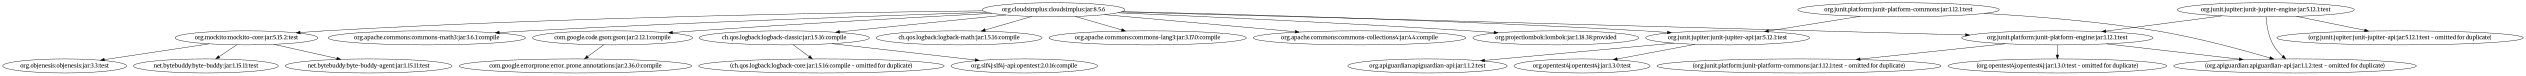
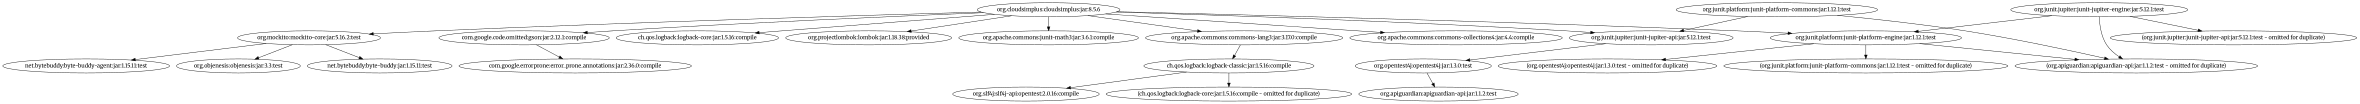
  digraph {
    fontname=Merriweather
    node [fontname=Merriweather]
    edge [fontname=Merriweather]
    "org.cloudsimplus:cloudsimplus:jar:8.5.6"
    "org.projectlombok:lombok:jar:1.18.38:provided"
-   "org.apache.commons:commons-math3:jar:3.6.1:compile"
+   "org.apache.commons:commons-math3:jar:3.6.1:compile" [label="org.apache.commons:junit-math3:jar:3.6.1:compile"]
    "org.apache.commons:commons-lang3:jar:3.17.0:compile"
    "org.apache.commons:commons-collections4:jar:4.4:compile"
    "org.junit.jupiter:junit-jupiter-api:jar:5.12.1:test"
-   "org.mockito:mockito-core:jar:5.15.2:test"
-   "com.google.code.gson:gson:jar:2.12.1:compile"
-   "ch.qos.logback:logback-core:jar:1.5.16:compile" [label="ch.qos.logback:logback-math:jar:1.5.16:compile"]
+   "org.mockito:mockito-core:jar:5.15.2:test" [label="org.mockito:mockito-core:jar:5.16.2:test"]
+   "com.google.code.gson:gson:jar:2.12.1:compile" [label="com.google.code.omitted:gson:jar:2.12.1:compile"]
+   "ch.qos.logback:logback-core:jar:1.5.16:compile"
    "ch.qos.logback:logback-classic:jar:1.5.16:compile"
    "org.junit.platform:junit-platform-engine:jar:1.12.1:test"
    "org.opentest4j:opentest4j:jar:1.3.0:test"
    "org.apiguardian:apiguardian-api:jar:1.1.2:test"
    "org.junit.jupiter:junit-jupiter-engine:jar:5.12.1:test"
    "(org.apiguardian:apiguardian-api:jar:1.1.2:test - omitted for duplicate)"
    "(org.junit.jupiter:junit-jupiter-api:jar:5.12.1:test - omitted for duplicate)"
    "net.bytebuddy:byte-buddy:jar:1.15.11:test"
    "net.bytebuddy:byte-buddy-agent:jar:1.15.11:test"
    "org.objenesis:objenesis:jar:3.3:test"
    "com.google.errorprone:error_prone_annotations:jar:2.36.0:compile"
    "(ch.qos.logback:logback-core:jar:1.5.16:compile - omitted for duplicate)"
    n22 [label="org.slf4j:slf4j-api:opentest:2.0.16:compile"]
    "org.junit.platform:junit-platform-commons:jar:1.12.1:test"
    "(org.opentest4j:opentest4j:jar:1.3.0:test - omitted for duplicate)"
    "(org.junit.platform:junit-platform-commons:jar:1.12.1:test - omitted for duplicate)"
    "org.cloudsimplus:cloudsimplus:jar:8.5.6" -> "org.projectlombok:lombok:jar:1.18.38:provided"
    "org.cloudsimplus:cloudsimplus:jar:8.5.6" -> "org.apache.commons:commons-math3:jar:3.6.1:compile"
    "org.cloudsimplus:cloudsimplus:jar:8.5.6" -> "org.apache.commons:commons-lang3:jar:3.17.0:compile"
    "org.cloudsimplus:cloudsimplus:jar:8.5.6" -> "org.apache.commons:commons-collections4:jar:4.4:compile"
    "org.cloudsimplus:cloudsimplus:jar:8.5.6" -> "org.junit.jupiter:junit-jupiter-api:jar:5.12.1:test"
    "org.cloudsimplus:cloudsimplus:jar:8.5.6" -> "org.mockito:mockito-core:jar:5.15.2:test"
    "org.cloudsimplus:cloudsimplus:jar:8.5.6" -> "com.google.code.gson:gson:jar:2.12.1:compile"
    "org.cloudsimplus:cloudsimplus:jar:8.5.6" -> "ch.qos.logback:logback-core:jar:1.5.16:compile"
-   "org.cloudsimplus:cloudsimplus:jar:8.5.6" -> "ch.qos.logback:logback-classic:jar:1.5.16:compile"
+   "org.apache.commons:commons-lang3:jar:3.17.0:compile" -> "ch.qos.logback:logback-classic:jar:1.5.16:compile"
    "org.cloudsimplus:cloudsimplus:jar:8.5.6" -> "org.junit.platform:junit-platform-engine:jar:1.12.1:test"
    "org.junit.jupiter:junit-jupiter-api:jar:5.12.1:test" -> "org.opentest4j:opentest4j:jar:1.3.0:test"
-   "org.junit.jupiter:junit-jupiter-api:jar:5.12.1:test" -> "org.apiguardian:apiguardian-api:jar:1.1.2:test"
+   "org.opentest4j:opentest4j:jar:1.3.0:test" -> "org.apiguardian:apiguardian-api:jar:1.1.2:test"
    "org.mockito:mockito-core:jar:5.15.2:test" -> "net.bytebuddy:byte-buddy:jar:1.15.11:test"
    "org.mockito:mockito-core:jar:5.15.2:test" -> "net.bytebuddy:byte-buddy-agent:jar:1.15.11:test"
    "org.mockito:mockito-core:jar:5.15.2:test" -> "org.objenesis:objenesis:jar:3.3:test"
    "com.google.code.gson:gson:jar:2.12.1:compile" -> "com.google.errorprone:error_prone_annotations:jar:2.36.0:compile"
    "ch.qos.logback:logback-classic:jar:1.5.16:compile" -> "(ch.qos.logback:logback-core:jar:1.5.16:compile - omitted for duplicate)"
    "ch.qos.logback:logback-classic:jar:1.5.16:compile" -> n22
    "org.junit.platform:junit-platform-engine:jar:1.12.1:test" -> "(org.apiguardian:apiguardian-api:jar:1.1.2:test - omitted for duplicate)"
    "org.junit.platform:junit-platform-engine:jar:1.12.1:test" -> "(org.opentest4j:opentest4j:jar:1.3.0:test - omitted for duplicate)"
    "org.junit.platform:junit-platform-engine:jar:1.12.1:test" -> "(org.junit.platform:junit-platform-commons:jar:1.12.1:test - omitted for duplicate)"
    "org.junit.jupiter:junit-jupiter-engine:jar:5.12.1:test" -> "org.junit.platform:junit-platform-engine:jar:1.12.1:test"
    "org.junit.jupiter:junit-jupiter-engine:jar:5.12.1:test" -> "(org.apiguardian:apiguardian-api:jar:1.1.2:test - omitted for duplicate)"
    "org.junit.jupiter:junit-jupiter-engine:jar:5.12.1:test" -> "(org.junit.jupiter:junit-jupiter-api:jar:5.12.1:test - omitted for duplicate)"
    "org.junit.platform:junit-platform-commons:jar:1.12.1:test" -> "org.junit.jupiter:junit-jupiter-api:jar:5.12.1:test"
    "org.junit.platform:junit-platform-commons:jar:1.12.1:test" -> "(org.apiguardian:apiguardian-api:jar:1.1.2:test - omitted for duplicate)"
  }
